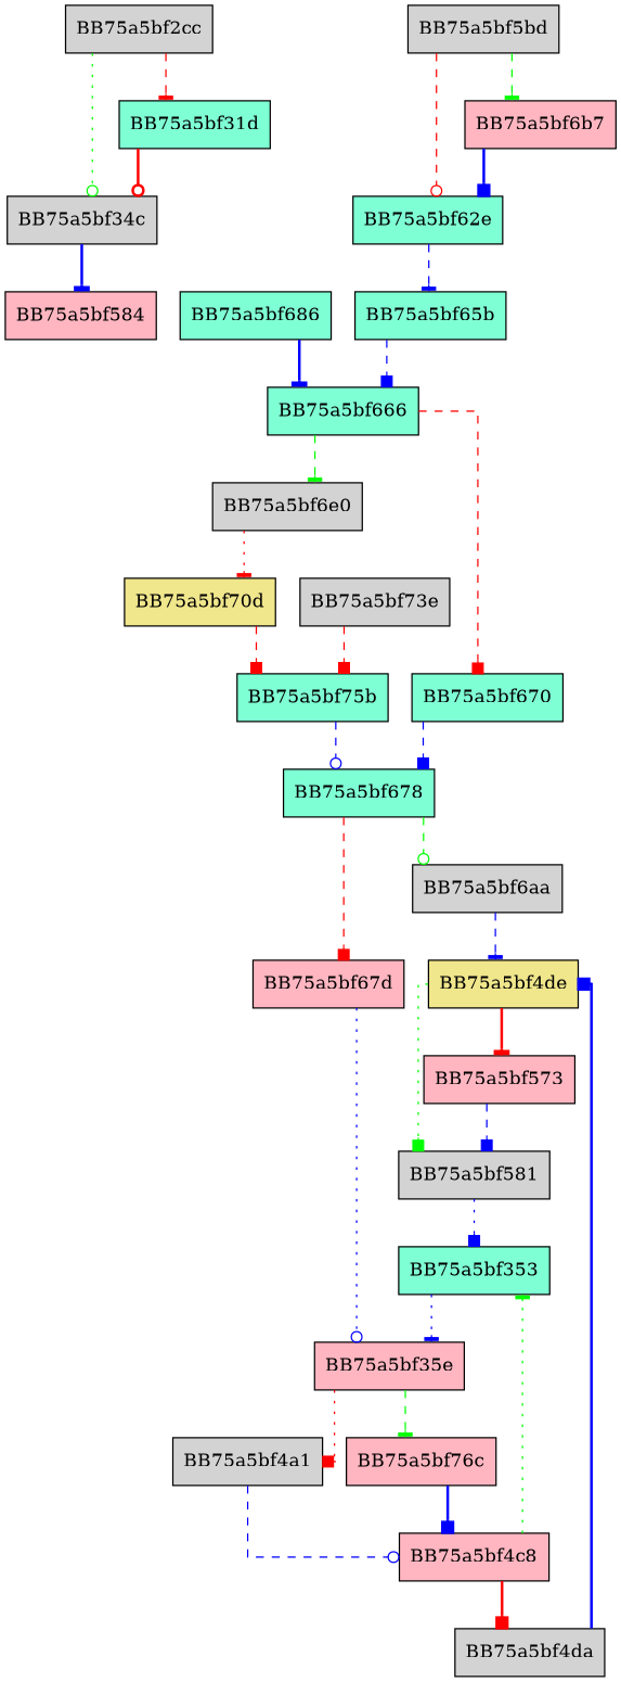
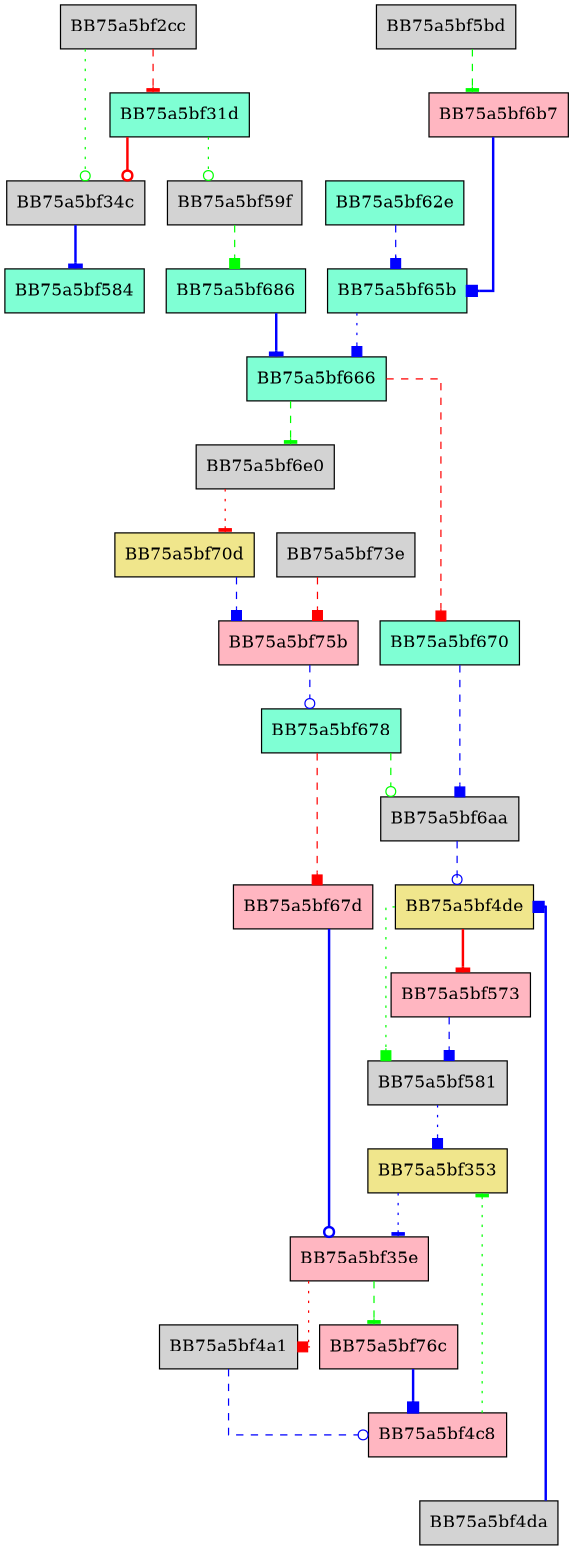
  digraph {
    splines=ortho
    node [fillcolor=lightgrey shape=box style=filled]
    edge [arrowhead=box color=blue style=dashed]
    BB75a5bf2cc
    BB75a5bf34c
    BB75a5bf31d [fillcolor=aquamarine]
-   BB75a5bf584 [fillcolor=lightpink]
+   BB75a5bf584 [fillcolor=aquamarine]
+   BB75a5bf59f
    BB75a5bf686 [fillcolor=aquamarine]
    BB75a5bf666 [fillcolor=aquamarine]
    BB75a5bf6b7 [fillcolor=lightpink]
    BB75a5bf5bd
    BB75a5bf62e [fillcolor=aquamarine]
-   BB75a5bf353 [fillcolor=aquamarine]
+   BB75a5bf353 [fillcolor=khaki]
    BB75a5bf35e [fillcolor=lightpink]
    BB75a5bf76c [fillcolor=lightpink]
    BB75a5bf4a1
    BB75a5bf4c8 [fillcolor=lightpink]
    BB75a5bf4da
    BB75a5bf4de [fillcolor=khaki]
    BB75a5bf581
    BB75a5bf573 [fillcolor=lightpink]
    BB75a5bf6e0
    BB75a5bf670 [fillcolor=aquamarine]
    BB75a5bf65b [fillcolor=aquamarine]
    BB75a5bf70d [fillcolor=khaki]
    BB75a5bf678 [fillcolor=aquamarine]
-   BB75a5bf75b [fillcolor=aquamarine]
+   BB75a5bf75b [fillcolor=lightpink]
    BB75a5bf73e
    BB75a5bf6aa
    BB75a5bf67d [fillcolor=lightpink]
    BB75a5bf2cc -> BB75a5bf34c [arrowhead=odot color=green style=dotted]
    BB75a5bf2cc -> BB75a5bf31d [arrowhead=tee color=red]
    BB75a5bf34c -> BB75a5bf584 [arrowhead=tee style=bold]
    BB75a5bf31d -> BB75a5bf34c [arrowhead=odot color=red style=bold]
+   BB75a5bf31d -> BB75a5bf59f [arrowhead=odot color=green style=dotted]
+   BB75a5bf59f -> BB75a5bf686 [color=green]
    BB75a5bf686 -> BB75a5bf666 [arrowhead=tee style=bold]
    BB75a5bf666 -> BB75a5bf6e0 [arrowhead=tee color=green]
    BB75a5bf666 -> BB75a5bf670 [color=red]
-   BB75a5bf6b7 -> BB75a5bf62e [style=bold]
+   BB75a5bf6b7 -> BB75a5bf65b [style=bold]
    BB75a5bf5bd -> BB75a5bf6b7 [arrowhead=tee color=green]
-   BB75a5bf5bd -> BB75a5bf62e [arrowhead=odot color=red]
-   BB75a5bf62e -> BB75a5bf65b [arrowhead=tee]
+   BB75a5bf62e -> BB75a5bf65b
    BB75a5bf353 -> BB75a5bf35e [arrowhead=tee style=dotted]
    BB75a5bf35e -> BB75a5bf76c [arrowhead=tee color=green]
    BB75a5bf35e -> BB75a5bf4a1 [color=red style=dotted]
    BB75a5bf76c -> BB75a5bf4c8 [style=bold]
    BB75a5bf4a1 -> BB75a5bf4c8 [arrowhead=odot]
    BB75a5bf4c8 -> BB75a5bf353 [arrowhead=tee color=green style=dotted]
-   BB75a5bf4c8 -> BB75a5bf4da [color=red style=bold]
    BB75a5bf4da -> BB75a5bf4de [style=bold]
    BB75a5bf4de -> BB75a5bf581 [color=green style=dotted]
    BB75a5bf4de -> BB75a5bf573 [arrowhead=tee color=red style=bold]
    BB75a5bf581 -> BB75a5bf353 [style=dotted]
    BB75a5bf573 -> BB75a5bf581
    BB75a5bf6e0 -> BB75a5bf70d [arrowhead=tee color=red style=dotted]
-   BB75a5bf670 -> BB75a5bf678
-   BB75a5bf65b -> BB75a5bf666
-   BB75a5bf70d -> BB75a5bf75b [color=red]
+   BB75a5bf670 -> BB75a5bf6aa
+   BB75a5bf65b -> BB75a5bf666 [style=dotted]
+   BB75a5bf70d -> BB75a5bf75b
    BB75a5bf678 -> BB75a5bf6aa [arrowhead=odot color=green]
    BB75a5bf678 -> BB75a5bf67d [color=red]
    BB75a5bf75b -> BB75a5bf678 [arrowhead=odot]
    BB75a5bf73e -> BB75a5bf75b [color=red]
-   BB75a5bf6aa -> BB75a5bf4de [arrowhead=tee]
-   BB75a5bf67d -> BB75a5bf35e [arrowhead=odot style=dotted]
+   BB75a5bf6aa -> BB75a5bf4de [arrowhead=odot]
+   BB75a5bf67d -> BB75a5bf35e [arrowhead=odot style=bold]
  }
